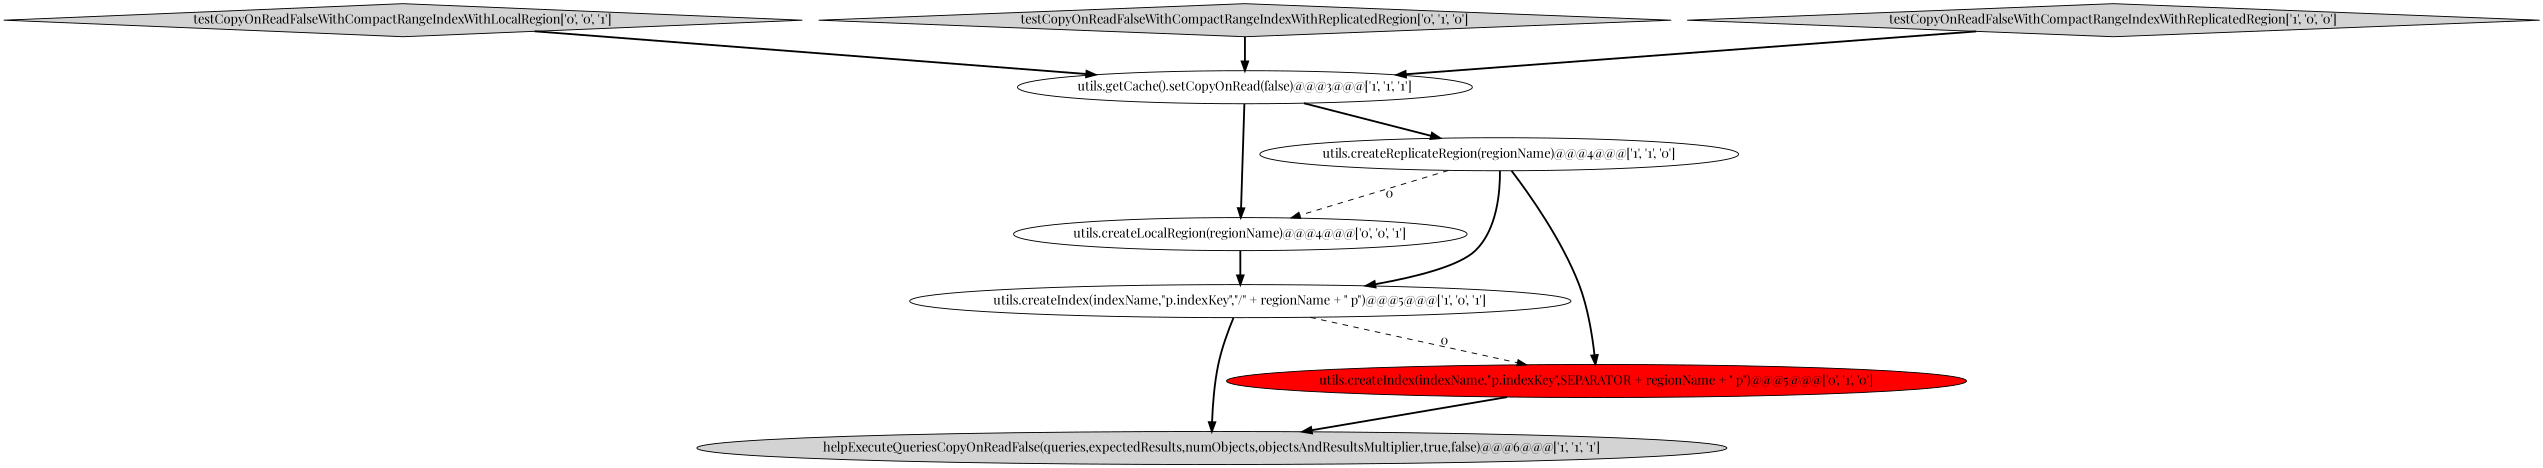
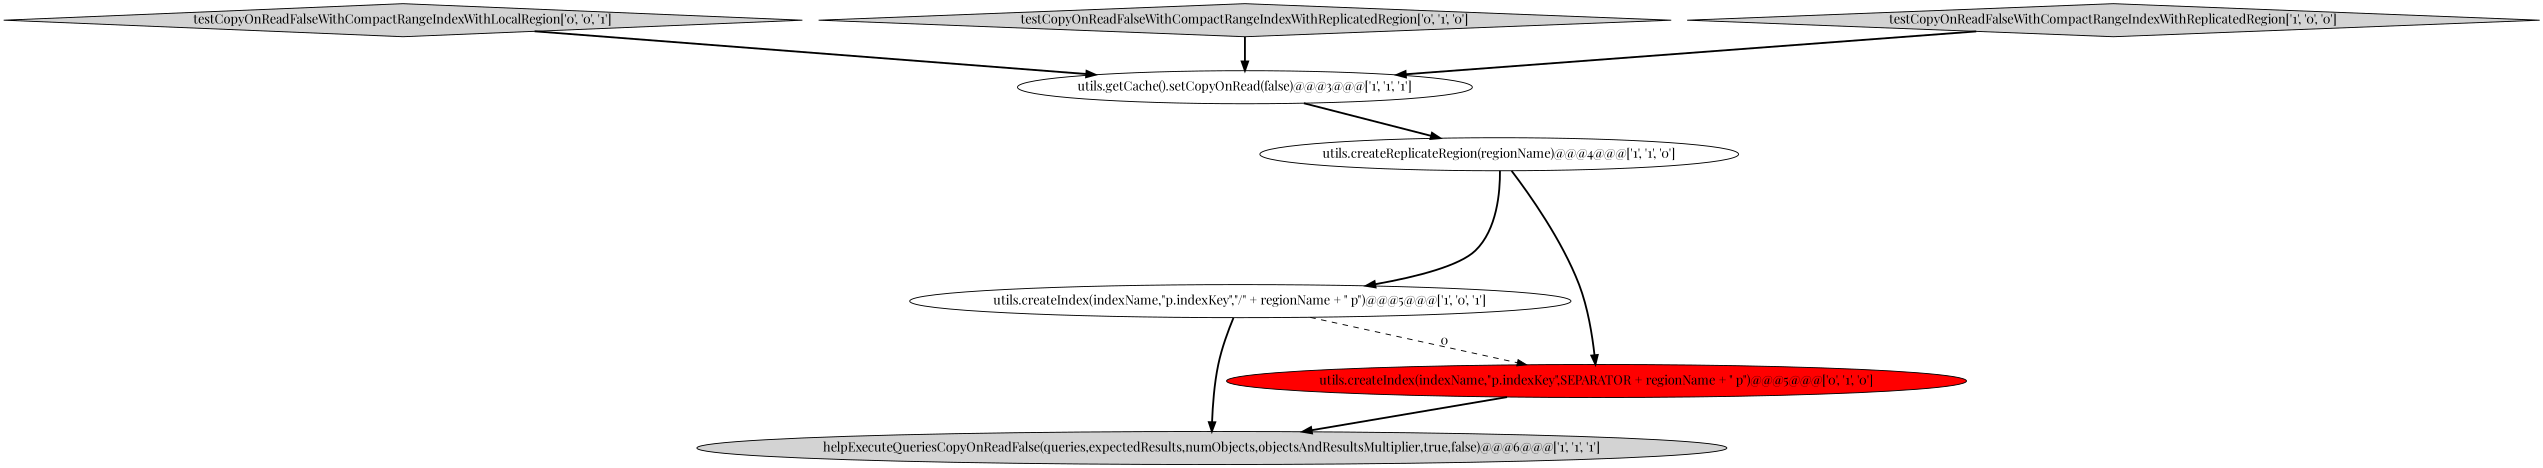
  digraph {
    fontname="Playfair Display"
    node [fillcolor=lightgray shape=ellipse style=filled fontname="Playfair Display"]
    edge [style=bold fontname="Playfair Display"]
    n1 [label="testCopyOnReadFalseWithCompactRangeIndexWithLocalRegion['0', '0', '1']" shape=diamond]
    n2 [fillcolor=white label="utils.getCache().setCopyOnRead(false)@@@3@@@['1', '1', '1']"]
    n3 [label="testCopyOnReadFalseWithCompactRangeIndexWithReplicatedRegion['0', '1', '0']" shape=diamond]
    n4 [fillcolor=white label="utils.createIndex(indexName,\"p.indexKey\",\"/\" + regionName + \" p\")@@@5@@@['1', '0', '1']"]
    n5 [fillcolor=red label="utils.createIndex(indexName,\"p.indexKey\",SEPARATOR + regionName + \" p\")@@@5@@@['0', '1', '0']"]
    n6 [label="helpExecuteQueriesCopyOnReadFalse(queries,expectedResults,numObjects,objectsAndResultsMultiplier,true,false)@@@6@@@['1', '1', '1']"]
    n7 [label="testCopyOnReadFalseWithCompactRangeIndexWithReplicatedRegion['1', '0', '0']" shape=diamond]
-   n8 [fillcolor=white label="utils.createLocalRegion(regionName)@@@4@@@['0', '0', '1']"]
    n9 [fillcolor=white label="utils.createReplicateRegion(regionName)@@@4@@@['1', '1', '0']"]
    n1 -> n2
-   n2 -> n8
    n2 -> n9
    n3 -> n2
    n4 -> n5 [label=0 style=dashed]
    n4 -> n6
    n5 -> n6
    n7 -> n2
-   n8 -> n4
    n9 -> n4
    n9 -> n5
-   n9 -> n8 [label=0 style=dashed]
  }
